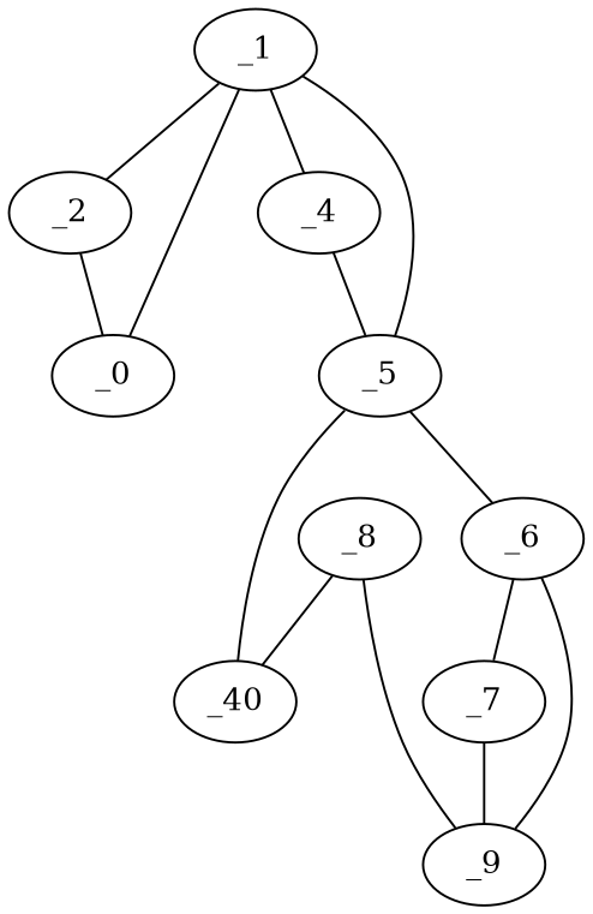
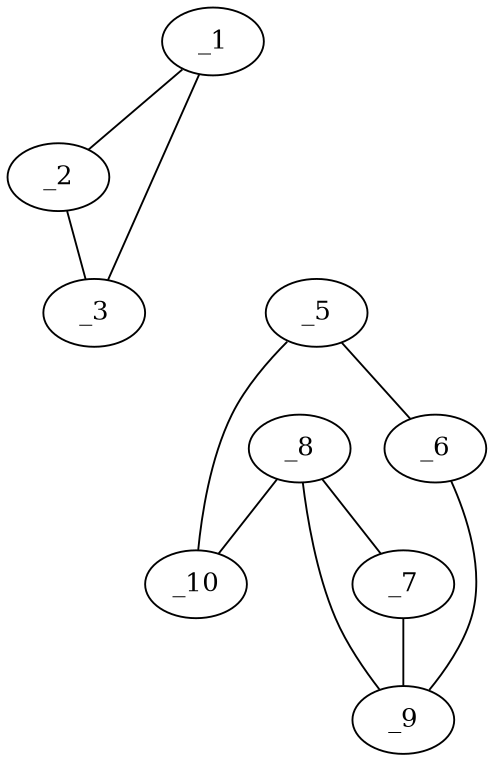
  graph {
    node [x=107 y=35]
    edge [valence=2]
    _1 [x=34 y=52]
    _2 [x=38]
-   _3 [x=71 y=28 label=_0]
-   _4 [x=80]
+   _3 [x=71 y=28]
    _5 [x=104 y=75]
    _6 [x=106 y=63]
-   _10 [x=123 y=80 label=_40]
+   _10 [x=123 y=80]
    _7 [y=47]
    _9 [x=118 y=68]
    _8 [y=72]
    _1 -- _2
    _1 -- _3
-   _1 -- _4 [valence=1]
-   _1 -- _5 [valence=1]
    _2 -- _3 [valence=1]
-   _4 -- _5
    _5 -- _6
    _5 -- _10 [valence=1]
-   _6 -- _7
+   _8 -- _7
    _6 -- _9 [valence=1]
    _7 -- _9 [valence=1]
    _8 -- _10
    _8 -- _9
  }
